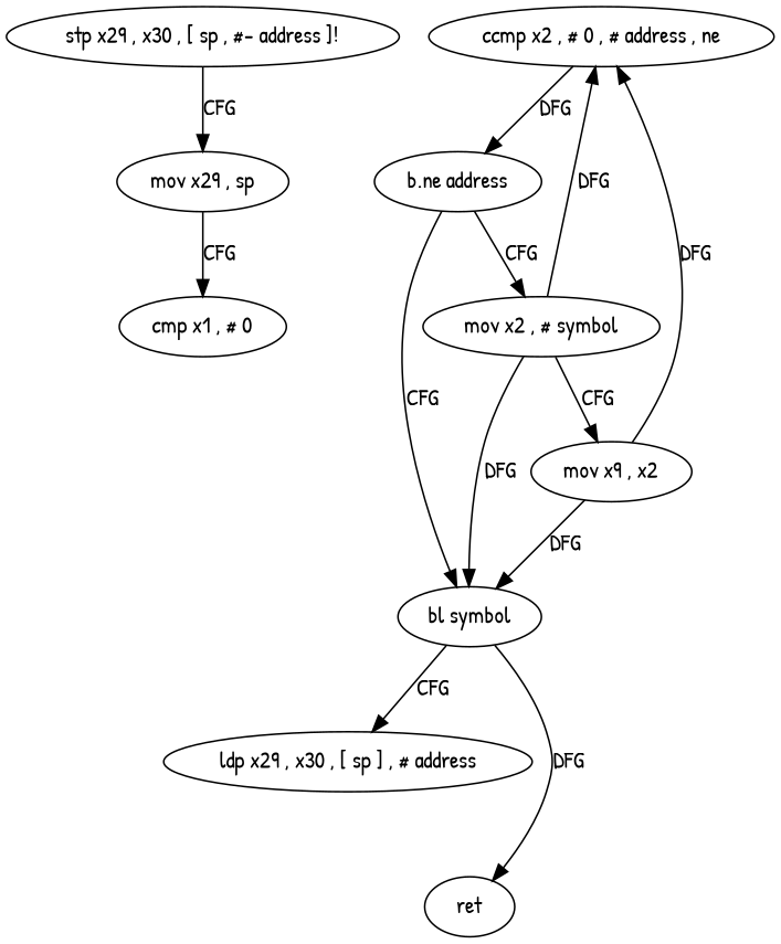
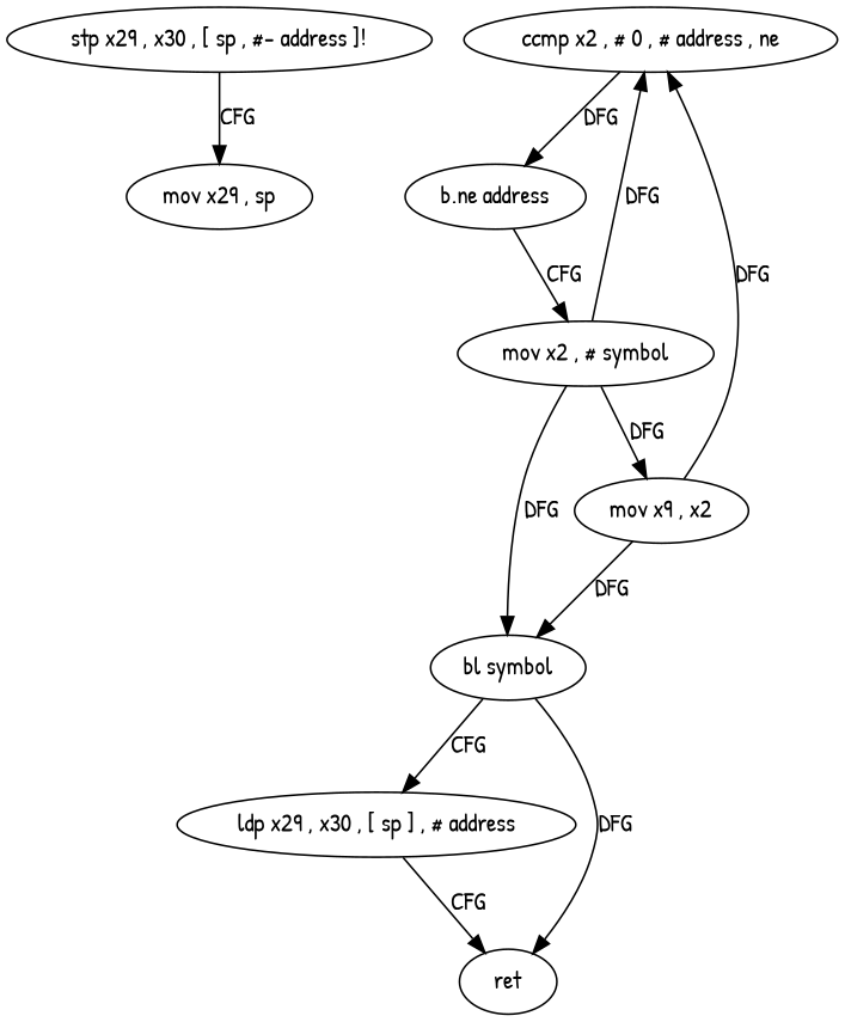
  digraph {
    fontname="Patrick Hand"
    node [fontname="Patrick Hand"]
    edge [fontname="Patrick Hand"]
    n1 [label="stp x29 , x30 , [ sp , #- address ]!"]
    n2 [label="mov x29 , sp"]
-   n3 [label="cmp x1 , # 0"]
    n4 [label="ccmp x2 , # 0 , # address , ne"]
    n5 [label="b.ne address"]
    n6 [label="bl symbol"]
    n7 [label="mov x2 , # symbol"]
    n8 [label="ldp x29 , x30 , [ sp ] , # address"]
    n9 [label=ret]
    n10 [label="mov x9 , x2"]
    n1 -> n2 [label=CFG]
-   n2 -> n3 [label=CFG]
    n4 -> n5 [label=DFG]
-   n5 -> n6 [label=CFG]
    n5 -> n7 [label=CFG]
    n6 -> n8 [label=CFG]
    n6 -> n9 [label=DFG]
    n7 -> n4 [label=DFG]
    n7 -> n6 [label=DFG]
-   n7 -> n10 [label=CFG]
+   n7 -> n10 [label=DFG]
+   n8 -> n9 [label=CFG]
    n10 -> n4 [label=DFG]
    n10 -> n6 [label=DFG]
  }
